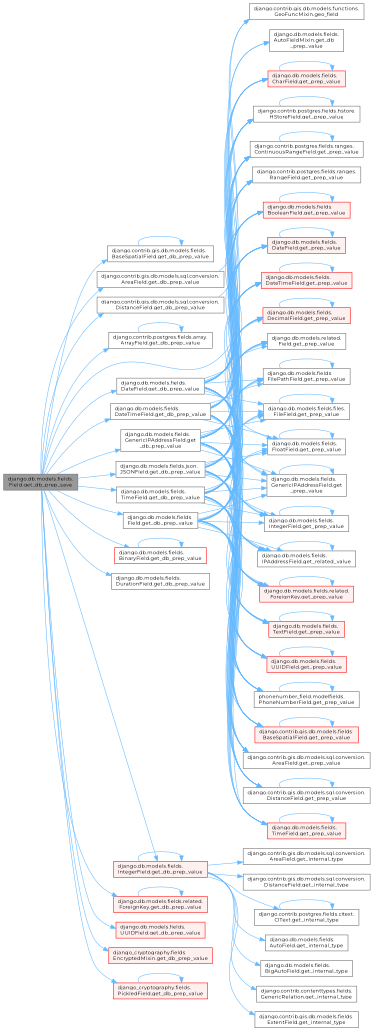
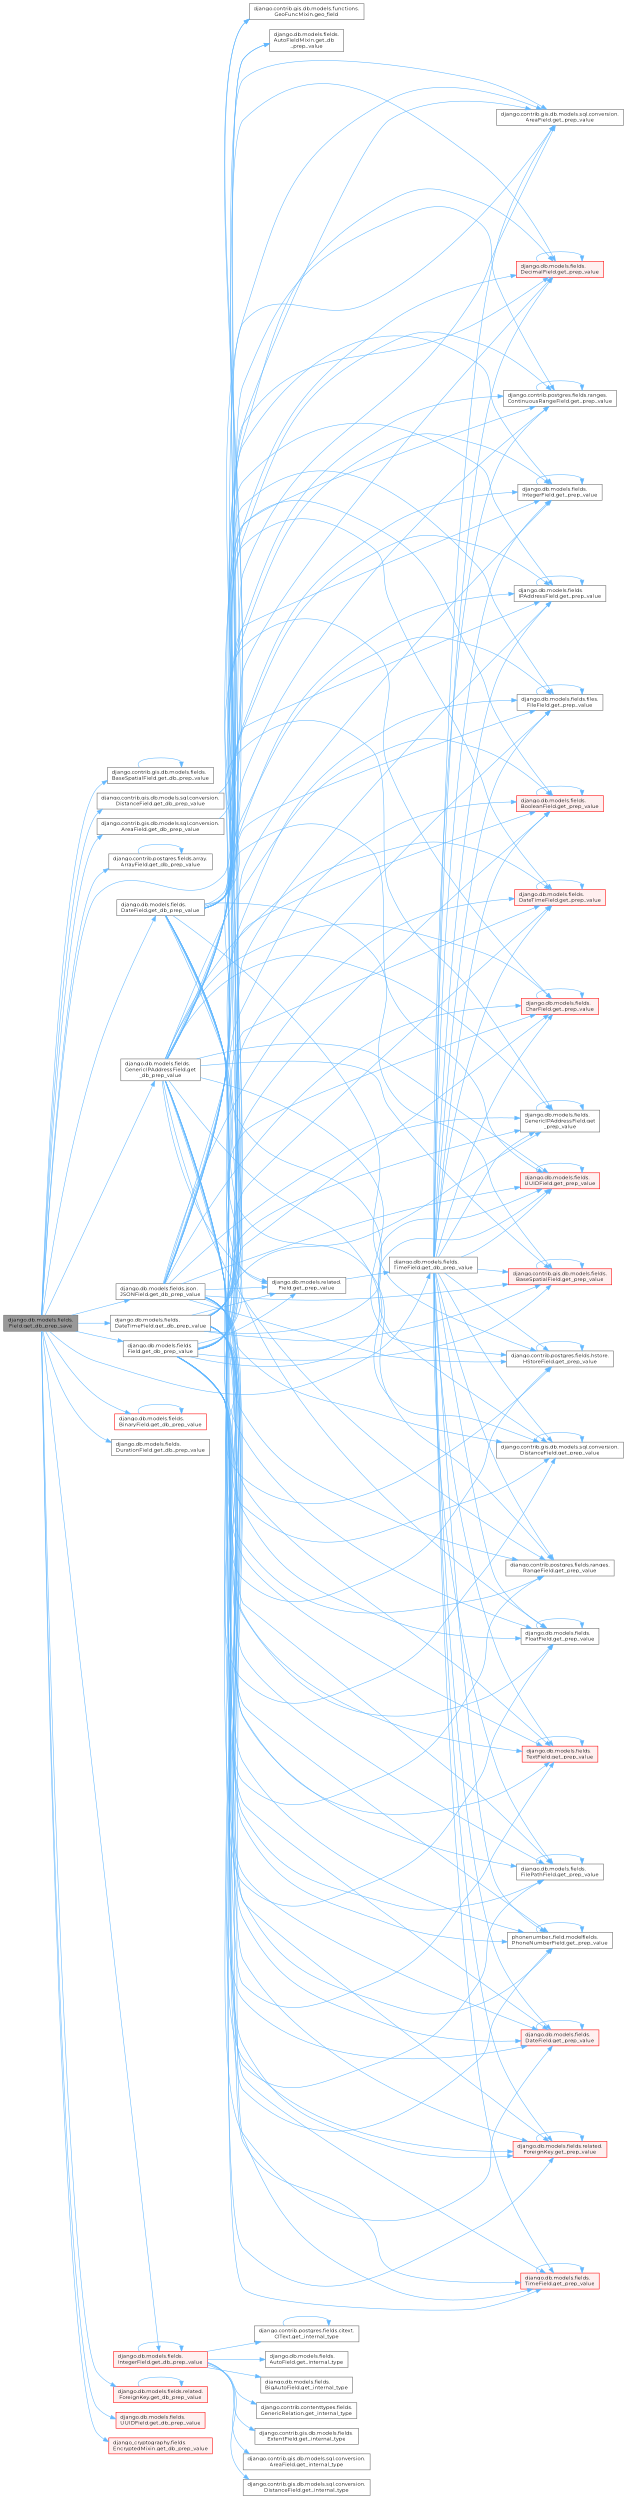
  digraph {
    fontname=Montserrat
    rankdir=LR
    node [color=grey40 fillcolor=white fontname=Montserrat fontsize=10 shape=box style=filled]
    edge [color=steelblue1 fontname=Montserrat fontsize=10 labelfontname=Helvetica labelfontsize=10 style=solid]
    n1 [color=gray40 fillcolor=grey60 fontcolor=black height=0.2 label="django.db.models.fields.\lField.get_db_prep_save" width=0.4]
    n2 [height=0.2 label="django.contrib.gis.db.models.fields.\lBaseSpatialField.get_db_prep_value" width=0.4]
    n3 [height=0.2 label="django.contrib.gis.db.models.sql.conversion.\lAreaField.get_db_prep_value" width=0.4]
    n4 [height=0.2 label="django.contrib.gis.db.models.sql.conversion.\lDistanceField.get_db_prep_value" width=0.4]
    n5 [height=0.2 label="django.contrib.postgres.fields.array.\lArrayField.get_db_prep_value" width=0.4]
    n6 [height=0.2 label="django.db.models.fields.\lAutoFieldMixin.get_db\l_prep_value" width=0.4]
    n7 [color=red height=0.2 label="django.db.models.fields.\lBinaryField.get_db_prep_value" width=0.4]
    n8 [height=0.2 label="django.db.models.fields.\lDateField.get_db_prep_value" width=0.4]
    n9 [height=0.2 label="django.db.models.fields.\lDateTimeField.get_db_prep_value" width=0.4]
    n10 [height=0.2 label="django.db.models.fields.\lDurationField.get_db_prep_value" width=0.4]
    n11 [height=0.2 label="django.db.models.fields.\lField.get_db_prep_value" width=0.4]
    n12 [height=0.2 label="django.db.models.fields.\lGenericIPAddressField.get\l_db_prep_value" width=0.4]
    n13 [color=red fillcolor="#FFF0F0" height=0.2 label="django.db.models.fields.\lIntegerField.get_db_prep_value" width=0.4]
    n14 [height=0.2 label="django.db.models.fields.json.\lJSONField.get_db_prep_value" width=0.4]
    n15 [color=red fillcolor="#FFF0F0" height=0.2 label="django.db.models.fields.related.\lForeignKey.get_db_prep_value" width=0.4]
    n16 [height=0.2 label="django.db.models.fields.\lTimeField.get_db_prep_value" width=0.4]
    n17 [color=red fillcolor="#FFF0F0" height=0.2 label="django.db.models.fields.\lUUIDField.get_db_prep_value" width=0.4]
    n18 [color=red fillcolor="#FFF0F0" height=0.2 label="django_cryptography.fields.\lEncryptedMixin.get_db_prep_value" width=0.4]
-   n19 [color=red fillcolor="#FFF0F0" height=0.2 label="django_cryptography.fields.\lPickledField.get_db_prep_value" width=0.4]
    n20 [height=0.2 label="django.contrib.gis.db.models.functions.\lGeoFuncMixin.geo_field" width=0.4]
    n21 [color=red fillcolor="#FFF0F0" height=0.2 label="django.contrib.gis.db.models.fields.\lBaseSpatialField.get_prep_value" width=0.4]
    n22 [height=0.2 label="django.contrib.gis.db.models.sql.conversion.\lAreaField.get_prep_value" width=0.4]
    n23 [height=0.2 label="django.contrib.gis.db.models.sql.conversion.\lDistanceField.get_prep_value" width=0.4]
    n24 [height=0.2 label="django.contrib.postgres.fields.hstore.\lHStoreField.get_prep_value" width=0.4]
    n25 [height=0.2 label="django.contrib.postgres.fields.ranges.\lContinuousRangeField.get_prep_value" width=0.4]
    n26 [height=0.2 label="django.contrib.postgres.fields.ranges.\lRangeField.get_prep_value" width=0.4]
    n27 [color=red fillcolor="#FFF0F0" height=0.2 label="django.db.models.fields.\lBooleanField.get_prep_value" width=0.4]
    n28 [color=red fillcolor="#FFF0F0" height=0.2 label="django.db.models.fields.\lCharField.get_prep_value" width=0.4]
    n29 [color=red fillcolor="#FFF0F0" height=0.2 label="django.db.models.fields.\lDateField.get_prep_value" width=0.4]
    n30 [color=red fillcolor="#FFF0F0" height=0.2 label="django.db.models.fields.\lDateTimeField.get_prep_value" width=0.4]
    n31 [color=red fillcolor="#FFF0F0" height=0.2 label="django.db.models.fields.\lDecimalField.get_prep_value" width=0.4]
    n32 [height=0.2 label="django.db.models.related.\lField.get_prep_value" width=0.4]
    n33 [height=0.2 label="django.db.models.fields.\lFilePathField.get_prep_value" width=0.4]
    n34 [height=0.2 label="django.db.models.fields.files.\lFileField.get_prep_value" width=0.4]
    n35 [height=0.2 label="django.db.models.fields.\lFloatField.get_prep_value" width=0.4]
    n36 [height=0.2 label="django.db.models.fields.\lGenericIPAddressField.get\l_prep_value" width=0.4]
    n37 [height=0.2 label="django.db.models.fields.\lIntegerField.get_prep_value" width=0.4]
-   n38 [height=0.2 label="django.db.models.fields.\lIPAddressField.get_related_value" width=0.4]
+   n38 [height=0.2 label="django.db.models.fields.\lIPAddressField.get_prep_value" width=0.4]
    n39 [color=red fillcolor="#FFF0F0" height=0.2 label="django.db.models.fields.related.\lForeignKey.get_prep_value" width=0.4]
    n40 [color=red fillcolor="#FFF0F0" height=0.2 label="django.db.models.fields.\lTextField.get_prep_value" width=0.4]
    n41 [color=red fillcolor="#FFF0F0" height=0.2 label="django.db.models.fields.\lUUIDField.get_prep_value" width=0.4]
    n42 [height=0.2 label="phonenumber_field.modelfields.\lPhoneNumberField.get_prep_value" width=0.4]
    n43 [color=red fillcolor="#FFF0F0" height=0.2 label="django.db.models.fields.\lTimeField.get_prep_value" width=0.4]
    n44 [height=0.2 label="django.contrib.contenttypes.fields.\lGenericRelation.get_internal_type" width=0.4]
    n45 [height=0.2 label="django.contrib.gis.db.models.fields.\lExtentField.get_internal_type" width=0.4]
    n46 [height=0.2 label="django.contrib.gis.db.models.sql.conversion.\lAreaField.get_internal_type" width=0.4]
    n47 [height=0.2 label="django.contrib.gis.db.models.sql.conversion.\lDistanceField.get_internal_type" width=0.4]
    n48 [height=0.2 label="django.contrib.postgres.fields.citext.\lCIText.get_internal_type" width=0.4]
    n49 [height=0.2 label="django.db.models.fields.\lAutoField.get_internal_type" width=0.4]
    n50 [height=0.2 label="django.db.models.fields.\lBigAutoField.get_internal_type" width=0.4]
    n1 -> n2
    n1 -> n3
    n1 -> n4
    n1 -> n5
    n1 -> n6
    n1 -> n7
    n1 -> n8
    n1 -> n9
    n1 -> n10
    n1 -> n11
    n1 -> n12
    n1 -> n13
    n1 -> n14
    n1 -> n15
    n1 -> n16
    n1 -> n17
    n1 -> n18
-   n1 -> n19
    n2 -> n2
    n3 -> n20
    n4 -> n20
    n5 -> n5
    n7 -> n7
    n8 -> n6
    n8 -> n21
    n8 -> n22
    n8 -> n23
    n8 -> n24
    n8 -> n25
    n8 -> n26
    n8 -> n27
    n8 -> n28
    n8 -> n29
    n8 -> n30
    n8 -> n31
    n8 -> n32
    n8 -> n33
    n8 -> n34
    n8 -> n35
    n8 -> n36
    n8 -> n37
    n8 -> n38
    n8 -> n39
    n8 -> n40
    n8 -> n41
    n8 -> n42
    n9 -> n21
    n9 -> n22
    n9 -> n23
    n9 -> n24
    n9 -> n25
    n9 -> n26
    n9 -> n27
    n9 -> n28
    n9 -> n29
    n9 -> n30
    n9 -> n31
    n9 -> n32
    n9 -> n33
    n9 -> n34
    n9 -> n35
    n9 -> n36
    n9 -> n37
    n9 -> n38
    n9 -> n39
    n9 -> n40
    n9 -> n41
    n9 -> n42
    n9 -> n43
    n11 -> n21
    n11 -> n22
    n11 -> n23
    n11 -> n24
    n11 -> n25
    n11 -> n26
    n11 -> n27
+   n11 -> n28
    n11 -> n29
    n11 -> n30
    n11 -> n31
    n11 -> n32
    n11 -> n33
    n11 -> n34
    n11 -> n35
    n11 -> n36
    n11 -> n37
    n11 -> n38
    n11 -> n39
    n11 -> n40
    n11 -> n41
    n11 -> n42
    n11 -> n43
    n12 -> n21
    n12 -> n22
    n12 -> n23
    n12 -> n24
    n12 -> n25
    n12 -> n26
    n12 -> n27
    n12 -> n28
    n12 -> n29
    n12 -> n30
    n12 -> n31
    n12 -> n32
    n12 -> n33
    n12 -> n34
    n12 -> n35
    n12 -> n36
    n12 -> n37
    n12 -> n38
    n12 -> n39
    n12 -> n40
    n12 -> n41
    n12 -> n42
    n12 -> n43
    n13 -> n13
    n13 -> n44
    n13 -> n45
    n13 -> n46
    n13 -> n47
    n13 -> n48
    n13 -> n49
    n13 -> n50
    n14 -> n21
    n14 -> n22
    n14 -> n23
    n14 -> n24
    n14 -> n25
    n14 -> n26
    n14 -> n27
    n14 -> n28
    n14 -> n29
    n14 -> n30
    n14 -> n31
    n14 -> n32
    n14 -> n33
    n14 -> n34
    n14 -> n35
    n14 -> n36
    n14 -> n37
    n14 -> n38
    n14 -> n39
    n14 -> n40
    n14 -> n41
    n14 -> n42
    n14 -> n43
    n15 -> n15
    n16 -> n21
    n16 -> n22
    n16 -> n23
    n16 -> n24
    n16 -> n25
    n16 -> n26
    n16 -> n27
    n16 -> n28
    n16 -> n29
    n16 -> n30
    n16 -> n31
-   n16 -> n32
+   n32 -> n16
    n16 -> n33
    n16 -> n34
    n16 -> n35
    n16 -> n36
    n16 -> n37
    n16 -> n38
    n16 -> n39
    n16 -> n40
    n16 -> n41
    n16 -> n42
    n16 -> n43
-   n19 -> n19
    n21 -> n21
    n23 -> n23
    n24 -> n24
    n25 -> n25
    n27 -> n27
    n28 -> n28
    n29 -> n29
    n30 -> n30
    n31 -> n31
    n33 -> n33
    n34 -> n34
    n35 -> n35
    n36 -> n36
    n37 -> n37
    n38 -> n38
    n39 -> n39
    n40 -> n40
    n41 -> n41
    n42 -> n42
    n43 -> n43
    n48 -> n48
  }
